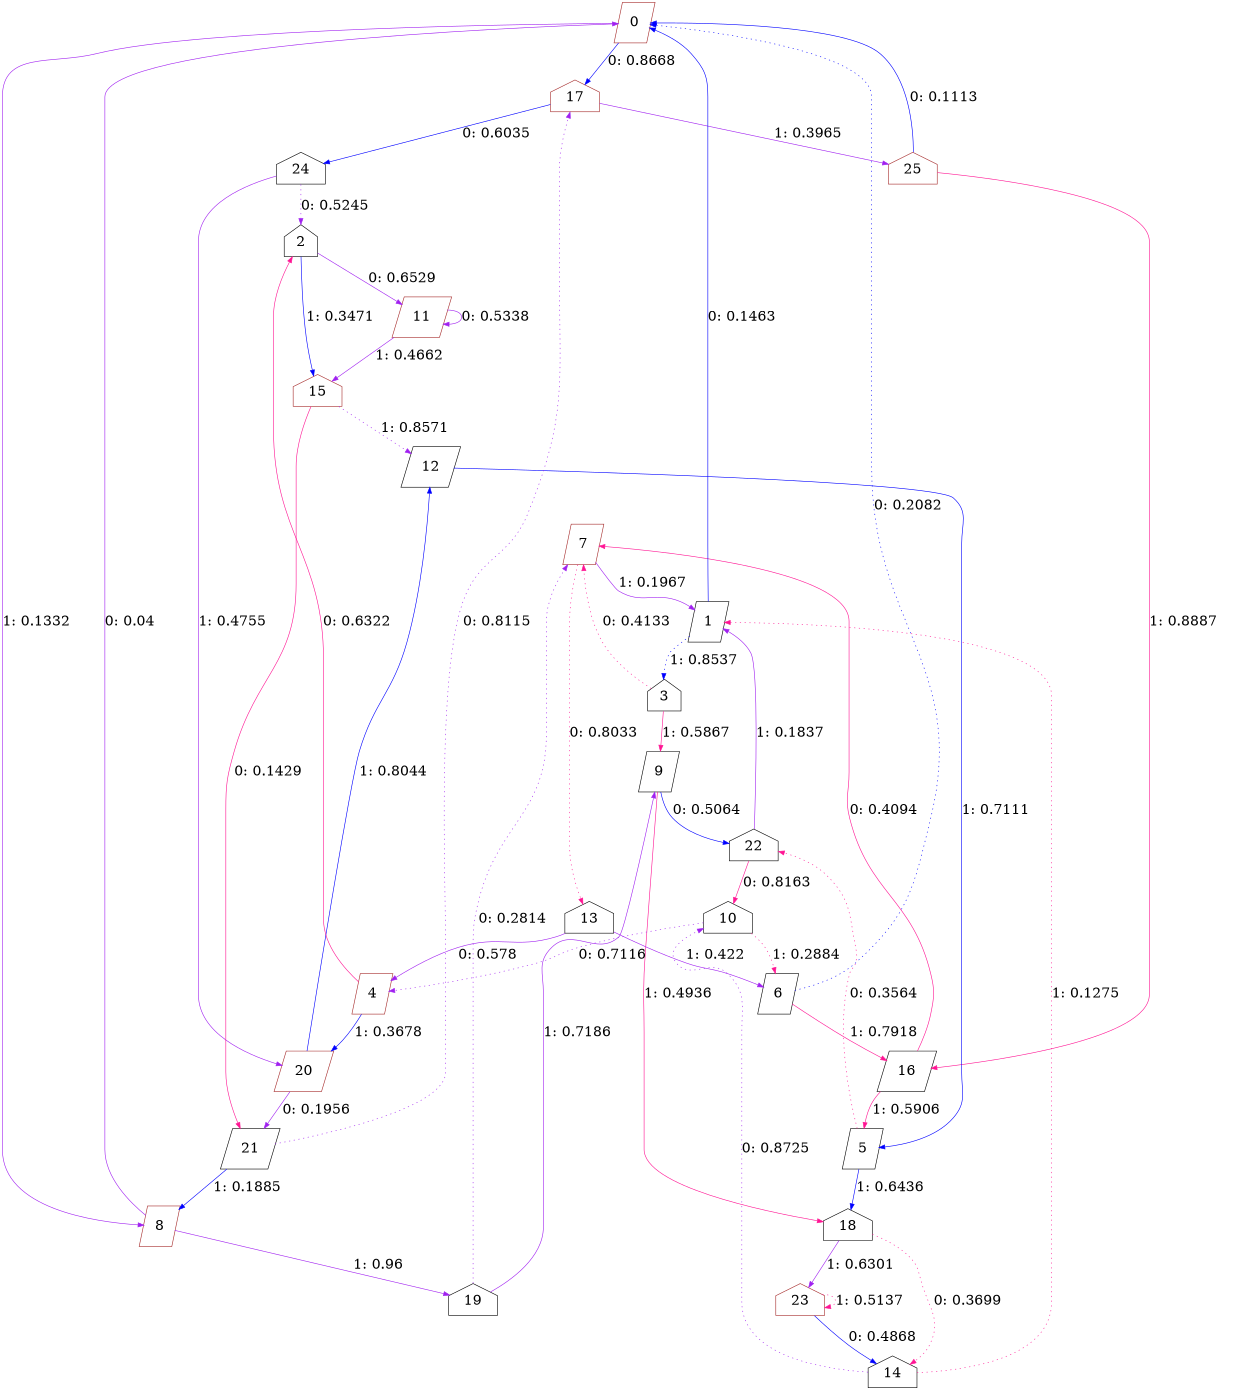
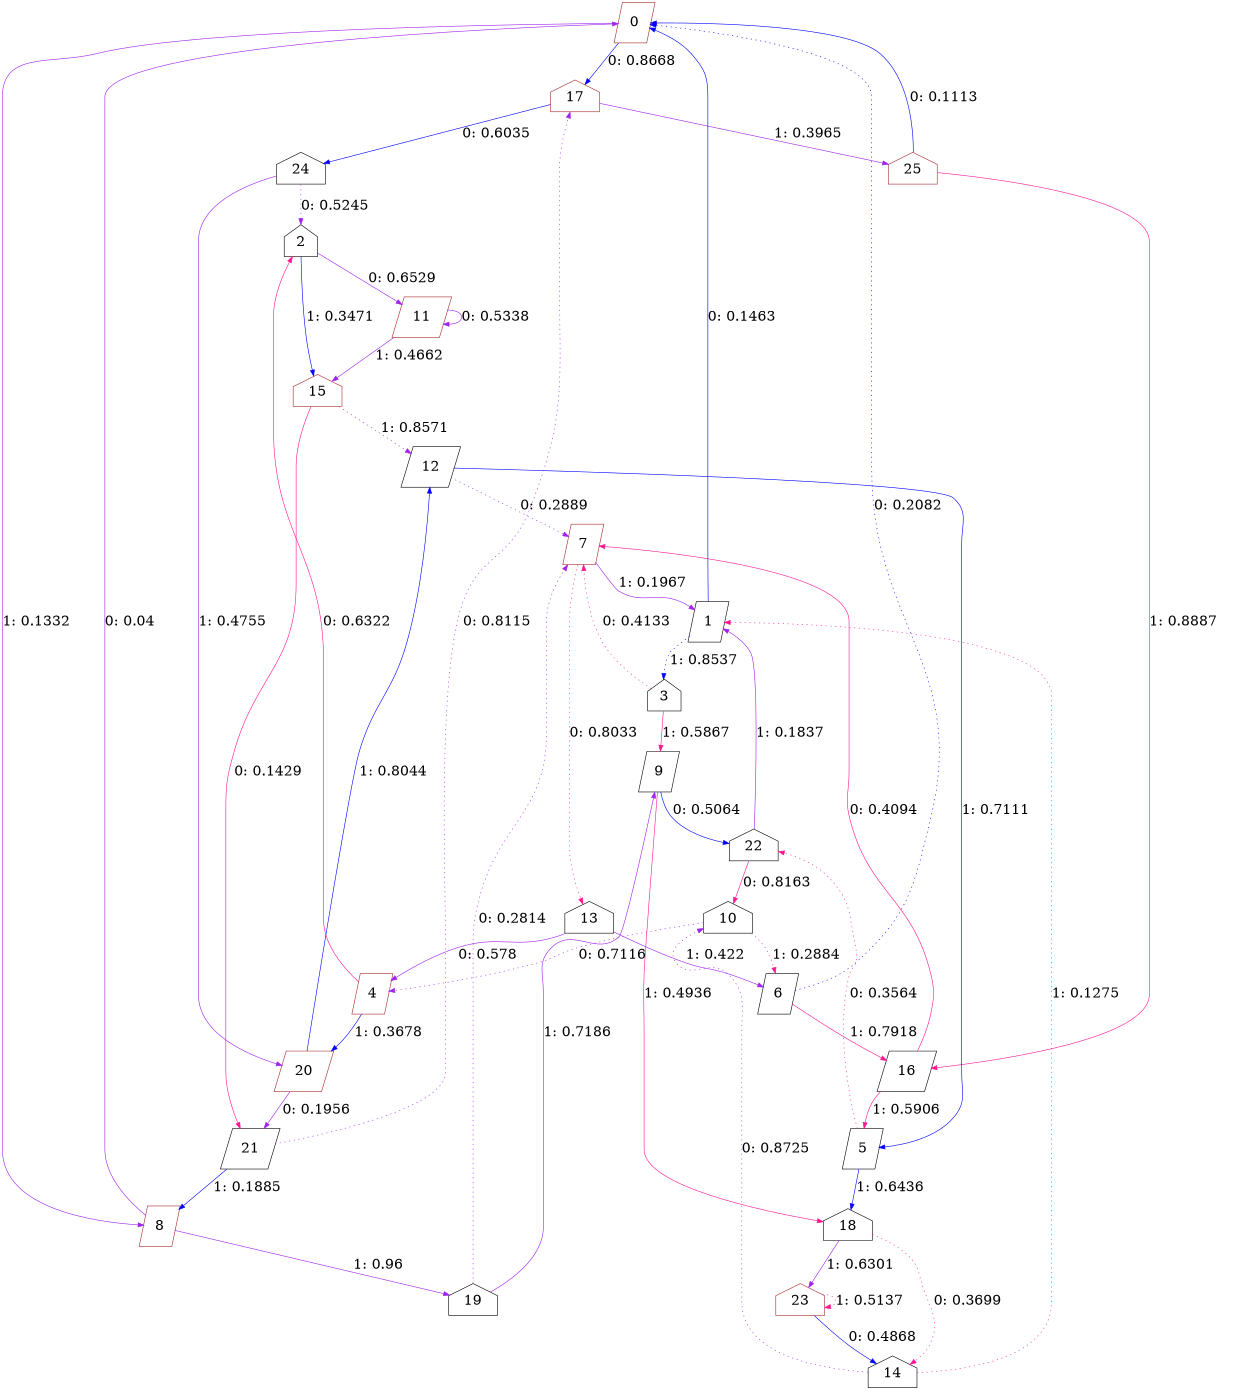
  digraph {
    node [color=black fontsize=24 shape=parallelogram]
    edge [color=purple fontsize=24 style=solid]
    0 [color=brown]
    17 [color=brown shape=house]
    8 [color=brown]
    24 [shape=house]
    25 [color=brown shape=house]
    19 [shape=house]
    2 [shape=house]
    20 [color=brown]
    16
    7 [color=brown]
    9
    1
    3 [shape=house]
    13 [shape=house]
    22 [shape=house]
    18 [shape=house]
    11 [color=brown]
    15 [color=brown shape=house]
    12
    21
    5
    4 [color=brown]
    6
    10 [shape=house]
    14 [shape=house]
    23 [color=brown shape=house]
    0 -> 17 [color=blue label="0: 0.8668   "]
    0 -> 8 [label="1: 0.1332   "]
    17 -> 24 [color=blue label="0: 0.6035   "]
    17 -> 25 [label="1: 0.3965   "]
    8 -> 0 [label="0: 0.04     "]
    8 -> 19 [label="1: 0.96     "]
    24 -> 2 [label="0: 0.5245   " style=dotted]
    24 -> 20 [label="1: 0.4755   "]
    25 -> 0 [color=blue label="0: 0.1113   "]
    25 -> 16 [color=deeppink label="1: 0.8887   "]
    19 -> 7 [label="0: 0.2814   " style=dotted]
    19 -> 9 [label="1: 0.7186   "]
    2 -> 11 [label="0: 0.6529   "]
    2 -> 15 [color=blue label="1: 0.3471   "]
    20 -> 12 [color=blue label="1: 0.8044   "]
    20 -> 21 [label="0: 0.1956   "]
    16 -> 7 [color=deeppink label="0: 0.4094   "]
    16 -> 5 [color=deeppink label="1: 0.5906   "]
    7 -> 1 [label="1: 0.1967   "]
    7 -> 13 [color=deeppink label="0: 0.8033   " style=dotted]
    9 -> 22 [color=blue label="0: 0.5064   "]
    9 -> 18 [color=deeppink label="1: 0.4936   "]
    1 -> 0 [color=blue label="0: 0.1463   "]
    1 -> 3 [color=blue label="1: 0.8537   " style=dotted]
    3 -> 7 [color=deeppink label="0: 0.4133   " style=dotted]
    3 -> 9 [color=deeppink label="1: 0.5867   "]
    13 -> 4 [label="0: 0.578    "]
    13 -> 6 [label="1: 0.422    "]
    22 -> 1 [label="1: 0.1837   "]
    22 -> 10 [color=deeppink label="0: 0.8163   "]
    18 -> 14 [color=deeppink label="0: 0.3699   " style=dotted]
    18 -> 23 [label="1: 0.6301   "]
    11 -> 11 [label="0: 0.5338   "]
    11 -> 15 [label="1: 0.4662   "]
    15 -> 12 [label="1: 0.8571   " style=dotted]
    15 -> 21 [color=deeppink label="0: 0.1429   "]
+   12 -> 7 [label="0: 0.2889   " style=dotted]
    12 -> 5 [color=blue label="1: 0.7111   "]
    21 -> 17 [label="0: 0.8115   " style=dotted]
    21 -> 8 [color=blue label="1: 0.1885   "]
    5 -> 22 [color=deeppink label="0: 0.3564   " style=dotted]
    5 -> 18 [color=blue label="1: 0.6436   "]
    4 -> 2 [color=deeppink label="0: 0.6322   "]
    4 -> 20 [color=blue label="1: 0.3678   "]
    6 -> 0 [color=blue label="0: 0.2082   " style=dotted]
    6 -> 16 [color=deeppink label="1: 0.7918   "]
    10 -> 4 [label="0: 0.7116   " style=dotted]
    10 -> 6 [color=deeppink label="1: 0.2884   " style=dotted]
    14 -> 1 [color=deeppink label="1: 0.1275   " style=dotted]
    14 -> 10 [label="0: 0.8725   " style=dotted]
    23 -> 14 [color=blue label="0: 0.4868   "]
    23 -> 23 [color=deeppink label="1: 0.5137   " style=dotted]
  }
